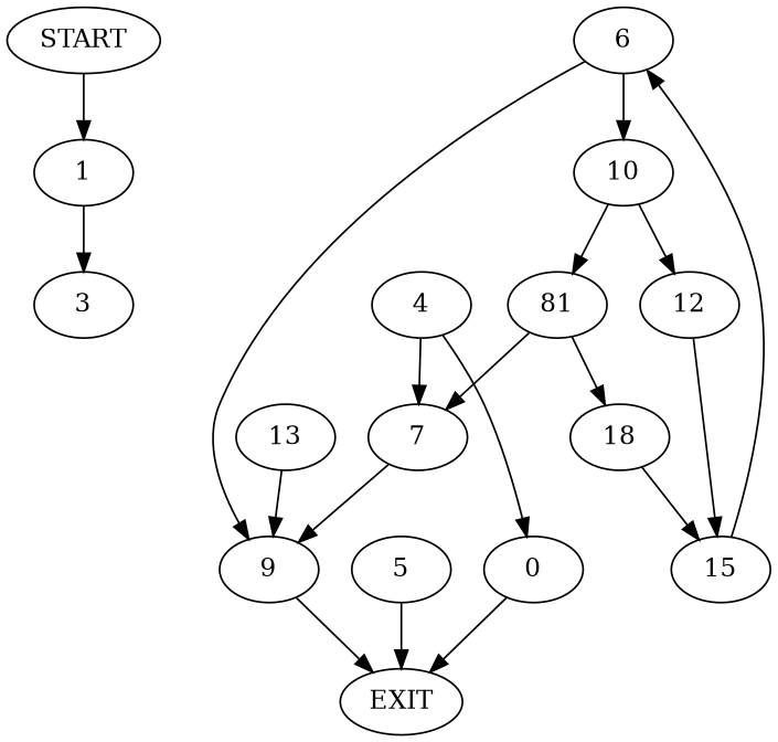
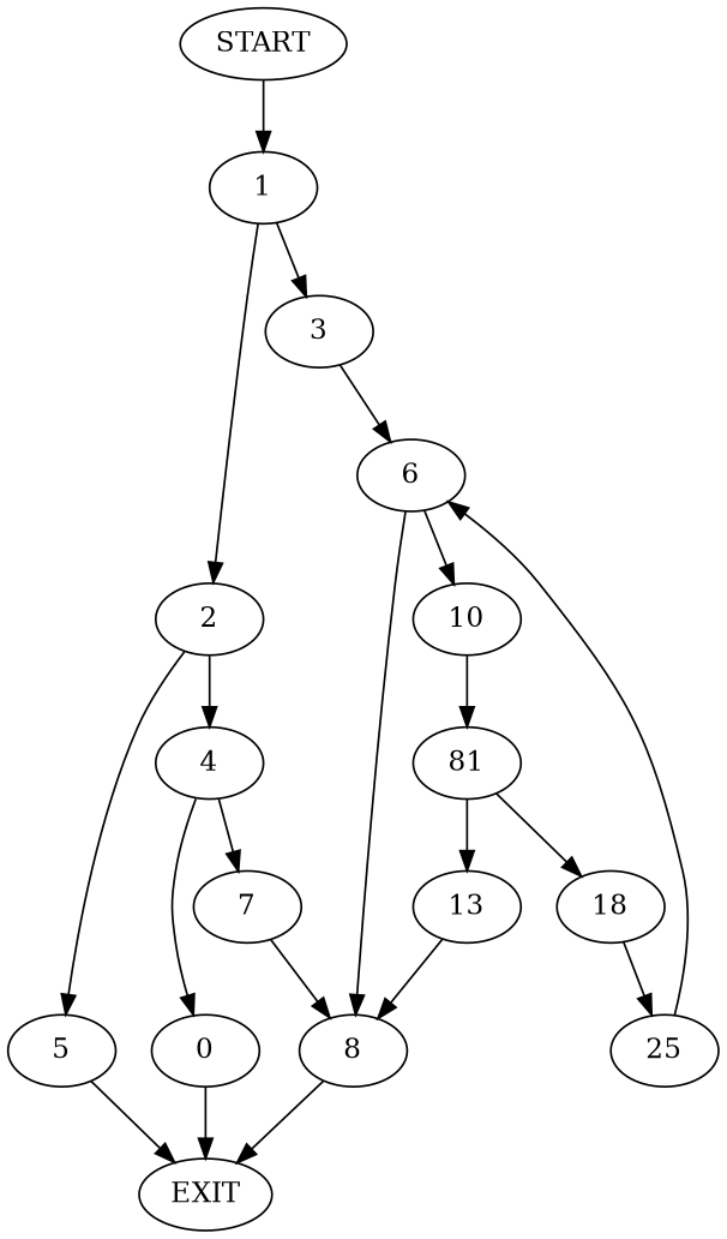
  digraph {
    n1 [label=START]
    1
+   2
    3
    n5 [label=EXIT]
    4
    5
    6
    7
    n10 [label=0]
-   9
+   9 [label=8]
    10
    n13 [label=81]
-   12
    13
    n16 [label=18]
-   15
+   15 [label=25]
    n1 -> 1
+   1 -> 2
    1 -> 3
+   2 -> 4
+   2 -> 5
+   3 -> 6
    4 -> 7
    4 -> n10
    5 -> n5
    6 -> 9
    6 -> 10
    7 -> 9
    n10 -> n5
    9 -> n5
    10 -> n13
-   10 -> 12
-   n13 -> 7
+   n13 -> 13
    n13 -> n16
-   12 -> 15
    13 -> 9
    n16 -> 15
    15 -> 6
  }
